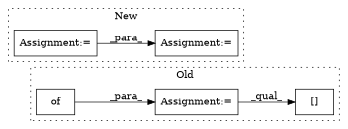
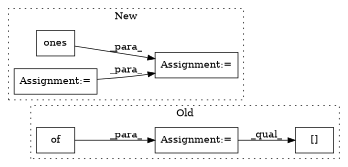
  digraph {
    rankdir=LR
    node [a=7 l=1 shape=box]
    n1 [a=32 l="3,1" label=of s="5614,5632"]
    n2 [label="Assignment:=" s=5609]
    n3 [a=2 l="12,1" label="[]" s="5847,5895"]
+   n4 [a=32 l="5,1" label=ones s="5779,5794"]
    n5 [label="Assignment:=" s=5749]
    n6 [label="Assignment:=" s=5587]
    subgraph cluster_1 {
      label=Old
      style=dotted
      n1
      n2
      n3
    }
    subgraph cluster_2 {
      label=New
      style=dotted
+     n4
      n5
      n6
    }
    n1 -> n2 [label=_para_]
    n2 -> n3 [label=_qual_]
+   n4 -> n5 [label=_para_]
    n6 -> n5 [label=_para_]
  }
